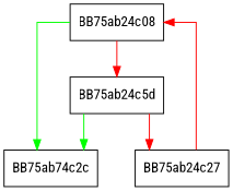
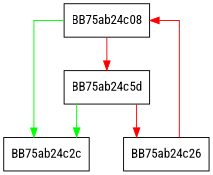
  digraph {
    fontname="Roboto Condensed"
    splines=ortho
    node [fontname="Roboto Condensed" shape=box]
    edge [color=red fontname="Roboto Condensed"]
    BB75ab24c08
-   BB75ab24c2c [label=BB75ab74c2c]
+   BB75ab24c2c
    n3 [label=BB75ab24c5d]
-   BB75ab24c27
+   BB75ab24c27 [label=BB75ab24c26]
    BB75ab24c08 -> BB75ab24c2c [color=green]
    BB75ab24c08 -> n3
    n3 -> BB75ab24c2c [color=green]
    n3 -> BB75ab24c27
    BB75ab24c27 -> BB75ab24c08
  }
